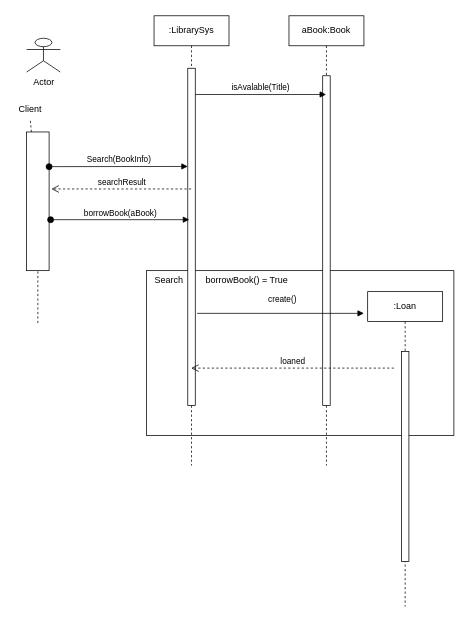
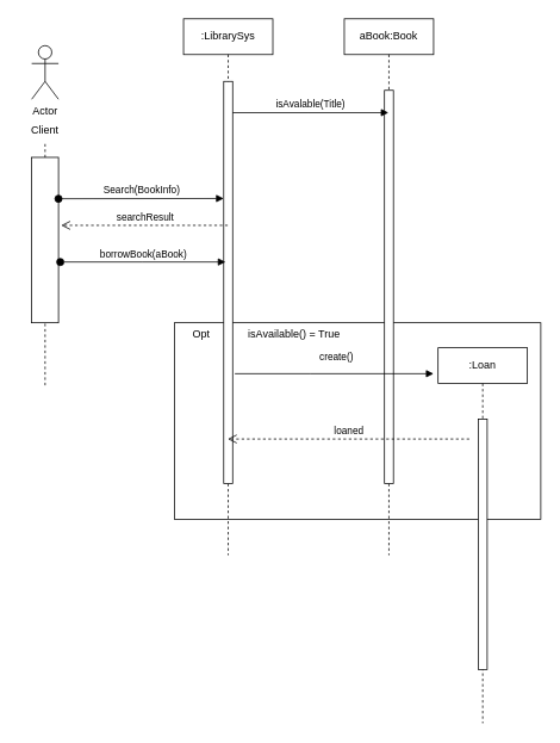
  <mxCell id="0" />
  <mxCell id="1" parent="0" />
  <mxCell id="2" value="" style="rounded=0;whiteSpace=wrap;html=1;" vertex="1" parent="1"><mxGeometry x="195" y="360" width="410" height="220" as="geometry" /></mxCell>
  <mxCell id="3" value=":LibrarySys" style="shape=umlLifeline;perimeter=lifelinePerimeter;whiteSpace=wrap;html=1;container=0;dropTarget=0;collapsible=0;recursiveResize=0;outlineConnect=0;portConstraint=eastwest;newEdgeStyle={&quot;edgeStyle&quot;:&quot;elbowEdgeStyle&quot;,&quot;elbow&quot;:&quot;vertical&quot;,&quot;curved&quot;:0,&quot;rounded&quot;:0};" parent="1" vertex="1"><mxGeometry x="205" y="20" width="100" height="600" as="geometry" /></mxCell>
  <mxCell id="4" value="" style="html=1;points=[];perimeter=orthogonalPerimeter;outlineConnect=0;targetShapes=umlLifeline;portConstraint=eastwest;newEdgeStyle={&quot;edgeStyle&quot;:&quot;elbowEdgeStyle&quot;,&quot;elbow&quot;:&quot;vertical&quot;,&quot;curved&quot;:0,&quot;rounded&quot;:0};" parent="3" vertex="1"><mxGeometry x="45" y="70" width="10" height="450" as="geometry" /></mxCell>
  <mxCell id="5" value="aBook:Book" style="shape=umlLifeline;perimeter=lifelinePerimeter;whiteSpace=wrap;html=1;container=0;dropTarget=0;collapsible=0;recursiveResize=0;outlineConnect=0;portConstraint=eastwest;newEdgeStyle={&quot;edgeStyle&quot;:&quot;elbowEdgeStyle&quot;,&quot;elbow&quot;:&quot;vertical&quot;,&quot;curved&quot;:0,&quot;rounded&quot;:0};" parent="1" vertex="1"><mxGeometry x="385" y="20" width="100" height="600" as="geometry" /></mxCell>
  <mxCell id="6" value="" style="html=1;points=[];perimeter=orthogonalPerimeter;outlineConnect=0;targetShapes=umlLifeline;portConstraint=eastwest;newEdgeStyle={&quot;edgeStyle&quot;:&quot;elbowEdgeStyle&quot;,&quot;elbow&quot;:&quot;vertical&quot;,&quot;curved&quot;:0,&quot;rounded&quot;:0};" parent="5" vertex="1"><mxGeometry x="45" y="80" width="10" height="440" as="geometry" /></mxCell>
  <mxCell id="7" value="isAvalable(Title)" style="html=1;verticalAlign=bottom;endArrow=block;edgeStyle=elbowEdgeStyle;elbow=vertical;curved=0;rounded=0;" parent="1" target="5" edge="1"><mxGeometry relative="1" as="geometry"><mxPoint x="260" y="125" as="sourcePoint" /><Array as="points"><mxPoint x="345" y="125" /></Array><mxPoint x="430" y="125" as="targetPoint" /></mxGeometry></mxCell>
- <mxCell id="8" value="borrowBook() = True" style="text;html=1;align=center;verticalAlign=middle;whiteSpace=wrap;rounded=0;" vertex="1" parent="1"><mxGeometry x="259" y="358" width="140" height="30" as="geometry" /></mxCell>
- <mxCell id="9" value="Actor" style="shape=umlActor;verticalLabelPosition=bottom;verticalAlign=top;html=1;" vertex="1" parent="1"><mxGeometry x="35" y="50" width="45" height="45" as="geometry" /></mxCell>
- <mxCell id="10" value="Search" style="text;html=1;align=center;verticalAlign=middle;whiteSpace=wrap;rounded=0;" vertex="1" parent="1"><mxGeometry x="195" y="358" width="60" height="30" as="geometry" /></mxCell>
- <mxCell id="11" value="Client" style="text;html=1;align=center;verticalAlign=middle;whiteSpace=wrap;rounded=0;" vertex="1" parent="1"><mxGeometry x="10" y="130" width="60" height="30" as="geometry" /></mxCell>
+ <mxCell id="8" value="isAvailable() = True" style="text;html=1;align=center;verticalAlign=middle;whiteSpace=wrap;rounded=0;" vertex="1" parent="1"><mxGeometry x="259" y="358" width="140" height="30" as="geometry" /></mxCell>
+ <mxCell id="9" value="Actor" style="shape=umlActor;verticalLabelPosition=bottom;verticalAlign=top;html=1;" vertex="1" parent="1"><mxGeometry x="35" y="50" width="30" height="60" as="geometry" /></mxCell>
+ <mxCell id="10" value="Opt" style="text;html=1;align=center;verticalAlign=middle;whiteSpace=wrap;rounded=0;" vertex="1" parent="1"><mxGeometry x="195" y="358" width="60" height="30" as="geometry" /></mxCell>
+ <mxCell id="11" value="Client" style="text;html=1;align=center;verticalAlign=middle;whiteSpace=wrap;rounded=0;" vertex="1" parent="1"><mxGeometry x="20" y="130" width="60" height="30" as="geometry" /></mxCell>
  <mxCell id="12" value="" style="endArrow=none;dashed=1;html=1;rounded=0;entryX=0.5;entryY=1;entryDx=0;entryDy=0;" edge="1" parent="1" source="14" target="11"><mxGeometry width="50" height="50" relative="1" as="geometry"><mxPoint x="50" y="310" as="sourcePoint" /><mxPoint x="335" y="130" as="targetPoint" /></mxGeometry></mxCell>
  <mxCell id="13" value="" style="endArrow=none;dashed=1;html=1;rounded=0;entryX=0.5;entryY=1;entryDx=0;entryDy=0;" edge="1" parent="1" target="14"><mxGeometry width="50" height="50" relative="1" as="geometry"><mxPoint x="50" y="430" as="sourcePoint" /><mxPoint x="50" y="160" as="targetPoint" /></mxGeometry></mxCell>
  <mxCell id="14" value="" style="rounded=0;whiteSpace=wrap;html=1;" vertex="1" parent="1"><mxGeometry x="35" y="175" width="30" height="185" as="geometry" /></mxCell>
  <mxCell id="15" value="searchResult" style="html=1;verticalAlign=bottom;endArrow=open;dashed=1;endSize=8;curved=0;rounded=0;entryX=1.1;entryY=0.411;entryDx=0;entryDy=0;entryPerimeter=0;" edge="1" parent="1" source="3" target="14"><mxGeometry relative="1" as="geometry"><mxPoint x="355" y="160" as="sourcePoint" /><mxPoint x="275" y="160" as="targetPoint" /></mxGeometry></mxCell>
  <mxCell id="16" value="Search(BookInfo)" style="html=1;verticalAlign=bottom;startArrow=oval;endArrow=block;startSize=8;edgeStyle=elbowEdgeStyle;elbow=vertical;curved=0;rounded=0;exitX=1;exitY=0.25;exitDx=0;exitDy=0;" parent="1" target="4" edge="1" source="14"><mxGeometry relative="1" as="geometry"><mxPoint x="85" y="90" as="sourcePoint" /></mxGeometry></mxCell>
  <mxCell id="17" value="borrowBook(aBook)" style="html=1;verticalAlign=bottom;startArrow=oval;endArrow=block;startSize=8;edgeStyle=elbowEdgeStyle;elbow=vertical;curved=0;rounded=0;exitX=1;exitY=0.25;exitDx=0;exitDy=0;" edge="1" parent="1"><mxGeometry relative="1" as="geometry"><mxPoint x="67" y="292" as="sourcePoint" /><mxPoint x="252" y="292" as="targetPoint" /></mxGeometry></mxCell>
  <mxCell id="18" value=":Loan" style="shape=umlLifeline;perimeter=lifelinePerimeter;whiteSpace=wrap;html=1;container=0;dropTarget=0;collapsible=0;recursiveResize=0;outlineConnect=0;portConstraint=eastwest;newEdgeStyle={&quot;edgeStyle&quot;:&quot;elbowEdgeStyle&quot;,&quot;elbow&quot;:&quot;vertical&quot;,&quot;curved&quot;:0,&quot;rounded&quot;:0};" vertex="1" parent="1"><mxGeometry x="490" y="388" width="100" height="420" as="geometry" /></mxCell>
  <mxCell id="19" value="" style="html=1;points=[];perimeter=orthogonalPerimeter;outlineConnect=0;targetShapes=umlLifeline;portConstraint=eastwest;newEdgeStyle={&quot;edgeStyle&quot;:&quot;elbowEdgeStyle&quot;,&quot;elbow&quot;:&quot;vertical&quot;,&quot;curved&quot;:0,&quot;rounded&quot;:0};" vertex="1" parent="18"><mxGeometry x="45" y="80" width="10" height="280" as="geometry" /></mxCell>
  <mxCell id="20" value="create()" style="html=1;verticalAlign=bottom;endArrow=block;edgeStyle=elbowEdgeStyle;elbow=vertical;curved=0;rounded=0;" edge="1" parent="1"><mxGeometry x="0.011" y="10" relative="1" as="geometry"><mxPoint x="262.5" y="417" as="sourcePoint" /><Array as="points"><mxPoint x="347.5" y="417" /></Array><mxPoint x="485" y="417" as="targetPoint" /><mxPoint x="1" as="offset" /></mxGeometry></mxCell>
  <mxCell id="21" value="loaned" style="html=1;verticalAlign=bottom;endArrow=open;dashed=1;endSize=8;curved=0;rounded=0;" edge="1" parent="1" target="3"><mxGeometry relative="1" as="geometry"><mxPoint x="525" y="490" as="sourcePoint" /><mxPoint x="445" y="490" as="targetPoint" /></mxGeometry></mxCell>
